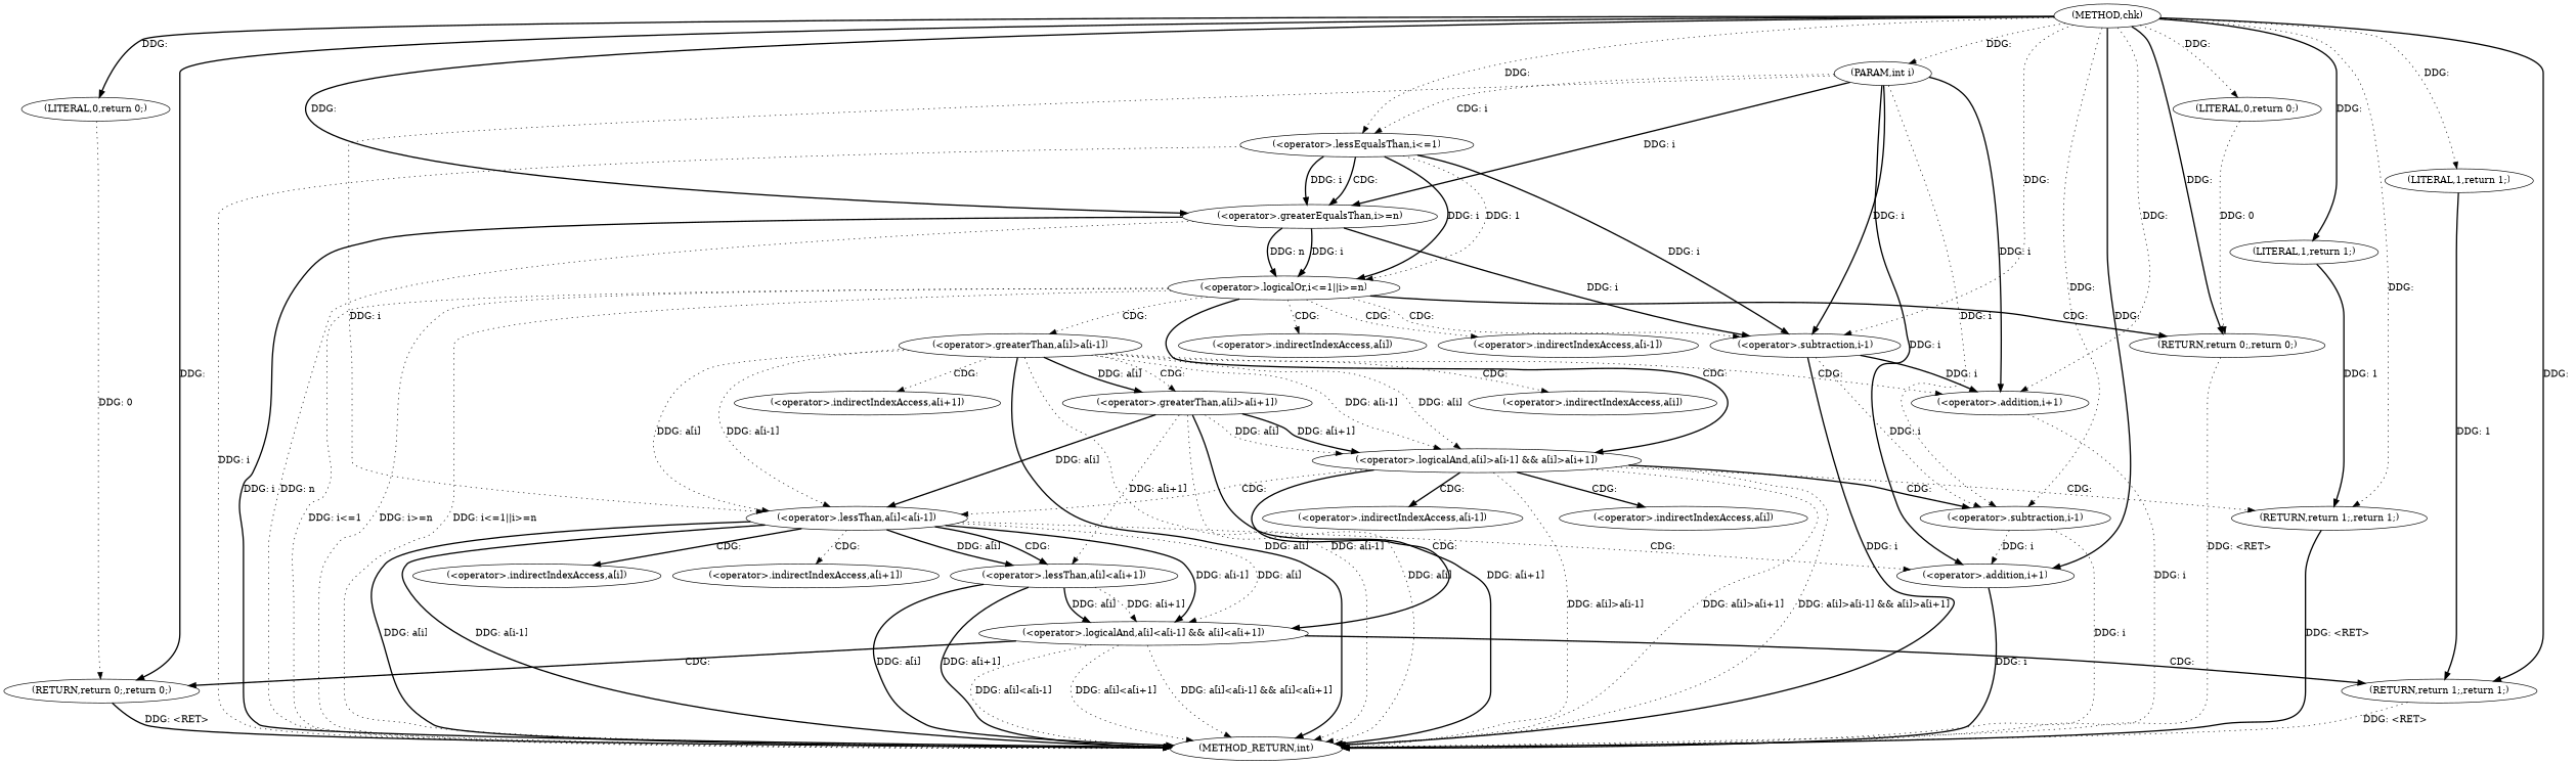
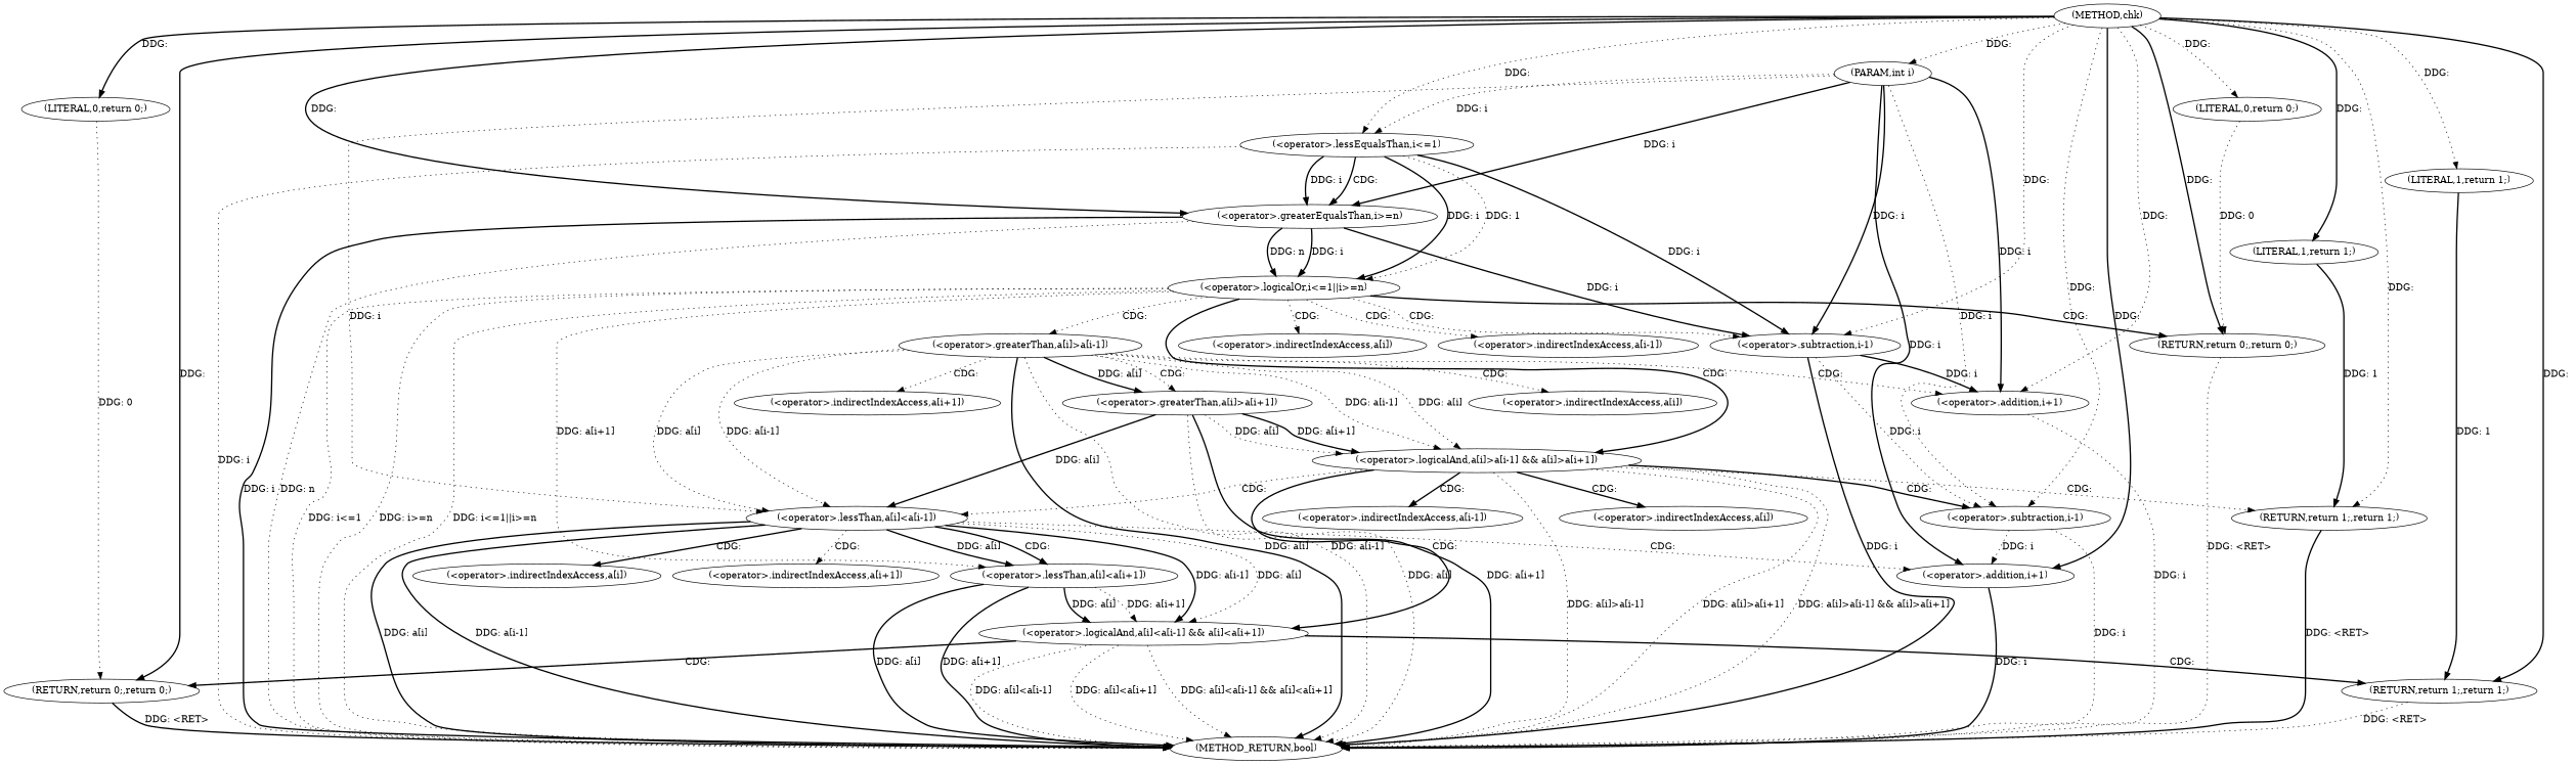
  digraph {
    edge [style=dotted]
    n1 [label="(METHOD,chk)"]
    n2 [label="(PARAM,int i)"]
    n3 [label="(RETURN,return 0;,return 0;)"]
    n4 [label="(RETURN,return 0;,return 0;)"]
    n5 [label="(RETURN,return 1;,return 1;)"]
    n6 [label="(RETURN,return 1;,return 1;)"]
    n7 [label="(LITERAL,0,return 0;)"]
    n8 [label="(LITERAL,0,return 0;)"]
    n9 [label="(LITERAL,1,return 1;)"]
    n10 [label="(LITERAL,1,return 1;)"]
    n11 [label="(<operator>.lessEqualsThan,i<=1)"]
    n12 [label="(<operator>.greaterEqualsThan,i>=n)"]
    n13 [label="(<operator>.subtraction,i-1)"]
    n14 [label="(<operator>.addition,i+1)"]
    n15 [label="(<operator>.subtraction,i-1)"]
    n16 [label="(<operator>.addition,i+1)"]
    n17 [label="(<operator>.lessThan,a[i]<a[i-1])"]
-   n18 [label="(METHOD_RETURN,int)"]
+   n18 [label="(METHOD_RETURN,bool)"]
    n19 [label="(<operator>.logicalOr,i<=1||i>=n)"]
    n20 [label="(<operator>.logicalAnd,a[i]>a[i-1] && a[i]>a[i+1])"]
    n21 [label="(<operator>.greaterThan,a[i]>a[i-1])"]
    n22 [label="(<operator>.indirectIndexAccess,a[i])"]
    n23 [label="(<operator>.indirectIndexAccess,a[i-1])"]
    n24 [label="(<operator>.logicalAnd,a[i]<a[i-1] && a[i]<a[i+1])"]
    n25 [label="(<operator>.indirectIndexAccess,a[i])"]
    n26 [label="(<operator>.indirectIndexAccess,a[i-1])"]
    n27 [label="(<operator>.greaterThan,a[i]>a[i+1])"]
    n28 [label="(<operator>.indirectIndexAccess,a[i])"]
    n29 [label="(<operator>.indirectIndexAccess,a[i+1])"]
    n30 [label="(<operator>.lessThan,a[i]<a[i+1])"]
    n31 [label="(<operator>.indirectIndexAccess,a[i])"]
    n32 [label="(<operator>.indirectIndexAccess,a[i+1])"]
    n1 -> n2 [label="DDG: "]
    n1 -> n3 [label="DDG: " style=bold]
    n1 -> n4 [label="DDG: " style=bold]
    n1 -> n5 [label="DDG: "]
    n1 -> n6 [label="DDG: " style=bold]
    n1 -> n7 [label="DDG: " style=bold]
    n1 -> n8 [label="DDG: "]
    n1 -> n9 [label="DDG: " style=bold]
    n1 -> n10 [label="DDG: "]
    n1 -> n11 [label="DDG: "]
    n1 -> n12 [label="DDG: " style=bold]
    n1 -> n13 [label="DDG: "]
    n1 -> n14 [label="DDG: "]
    n1 -> n15 [label="DDG: "]
    n1 -> n16 [label="DDG: " style=bold]
-   n2 -> n11 [label="CDG: i"]
+   n2 -> n11 [label="DDG: i"]
    n2 -> n12 [label="DDG: i" style=bold]
    n2 -> n13 [label="DDG: i" style=bold]
    n2 -> n14 [label="DDG: i" style=bold]
    n2 -> n15 [label="DDG: i"]
    n2 -> n16 [label="DDG: i" style=bold]
    n2 -> n17 [label="DDG: i"]
    n3 -> n18 [label="DDG: <RET>" style=bold]
    n4 -> n18 [label="DDG: <RET>"]
    n5 -> n18 [label="DDG: <RET>" style=bold]
    n6 -> n18 [label="DDG: <RET>"]
    n7 -> n3 [label="DDG: 0"]
    n8 -> n4 [label="DDG: 0"]
    n9 -> n5 [label="DDG: 1" style=bold]
    n10 -> n6 [label="DDG: 1" style=bold]
    n11 -> n12 [label="DDG: i" style=bold]
    n11 -> n12 [label="CDG: " style=bold]
    n11 -> n13 [label="DDG: i" style=bold]
    n11 -> n18 [label="DDG: i"]
    n11 -> n19 [label="DDG: i" style=bold]
    n11 -> n19 [label="DDG: 1"]
    n12 -> n13 [label="DDG: i" style=bold]
    n12 -> n18 [label="DDG: i" style=bold]
    n12 -> n18 [label="DDG: n"]
    n12 -> n19 [label="DDG: i" style=bold]
    n12 -> n19 [label="DDG: n" style=bold]
    n13 -> n14 [label="DDG: i" style=bold]
    n13 -> n15 [label="DDG: i"]
    n13 -> n18 [label="DDG: i" style=bold]
    n14 -> n18 [label="DDG: i"]
    n15 -> n16 [label="DDG: i"]
    n15 -> n18 [label="DDG: i"]
    n16 -> n18 [label="DDG: i" style=bold]
    n17 -> n16 [label="CDG: "]
    n17 -> n18 [label="DDG: a[i]" style=bold]
    n17 -> n18 [label="DDG: a[i-1]" style=bold]
    n17 -> n24 [label="DDG: a[i-1]" style=bold]
    n17 -> n24 [label="DDG: a[i]"]
    n17 -> n30 [label="DDG: a[i]" style=bold]
    n17 -> n30 [label="CDG: " style=bold]
    n17 -> n31 [label="CDG: " style=bold]
    n17 -> n32 [label="CDG: "]
    n19 -> n4 [label="CDG: " style=bold]
    n19 -> n13 [label="CDG: "]
    n19 -> n18 [label="DDG: i<=1"]
    n19 -> n18 [label="DDG: i>=n"]
    n19 -> n18 [label="DDG: i<=1||i>=n"]
    n19 -> n20 [label="CDG: " style=bold]
    n19 -> n21 [label="CDG: "]
    n19 -> n22 [label="CDG: "]
    n19 -> n23 [label="CDG: "]
    n20 -> n5 [label="CDG: "]
    n20 -> n15 [label="CDG: " style=bold]
    n20 -> n17 [label="CDG: "]
    n20 -> n18 [label="DDG: a[i]>a[i-1]"]
    n20 -> n18 [label="DDG: a[i]>a[i+1]"]
    n20 -> n18 [label="DDG: a[i]>a[i-1] && a[i]>a[i+1]"]
    n20 -> n24 [label="CDG: " style=bold]
    n20 -> n25 [label="CDG: " style=bold]
    n20 -> n26 [label="CDG: " style=bold]
    n21 -> n14 [label="CDG: "]
    n21 -> n17 [label="DDG: a[i]"]
    n21 -> n17 [label="DDG: a[i-1]"]
    n21 -> n18 [label="DDG: a[i]" style=bold]
    n21 -> n18 [label="DDG: a[i-1]"]
    n21 -> n20 [label="DDG: a[i-1]"]
    n21 -> n20 [label="DDG: a[i]"]
    n21 -> n27 [label="DDG: a[i]" style=bold]
    n21 -> n27 [label="CDG: "]
    n21 -> n28 [label="CDG: "]
    n21 -> n29 [label="CDG: "]
    n24 -> n3 [label="CDG: " style=bold]
    n24 -> n6 [label="CDG: " style=bold]
    n24 -> n18 [label="DDG: a[i]<a[i-1]"]
    n24 -> n18 [label="DDG: a[i]<a[i+1]"]
    n24 -> n18 [label="DDG: a[i]<a[i-1] && a[i]<a[i+1]"]
    n27 -> n17 [label="DDG: a[i]" style=bold]
    n27 -> n18 [label="DDG: a[i]"]
    n27 -> n18 [label="DDG: a[i+1]" style=bold]
    n27 -> n20 [label="DDG: a[i+1]" style=bold]
    n27 -> n20 [label="DDG: a[i]"]
-   n27 -> n30 [label="DDG: a[i+1]"]
+   n19 -> n30 [label="DDG: a[i+1]"]
    n30 -> n18 [label="DDG: a[i]" style=bold]
    n30 -> n18 [label="DDG: a[i+1]" style=bold]
    n30 -> n24 [label="DDG: a[i]" style=bold]
    n30 -> n24 [label="DDG: a[i+1]"]
  }
